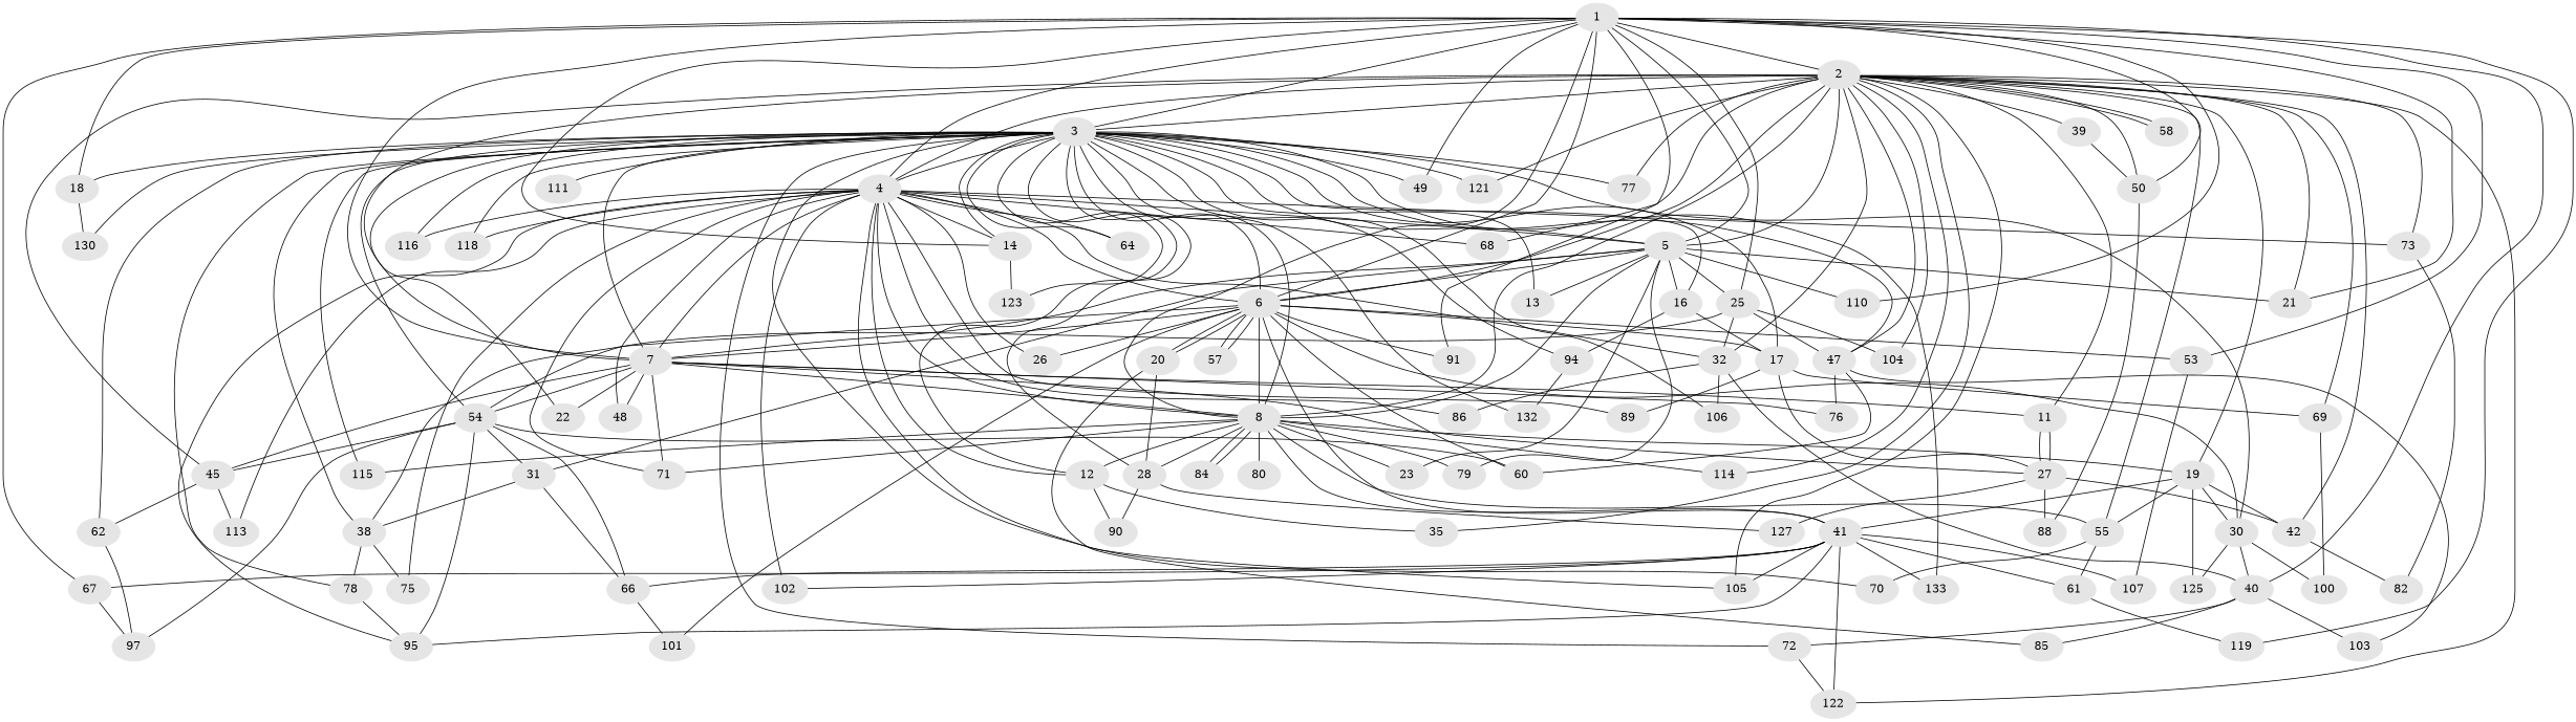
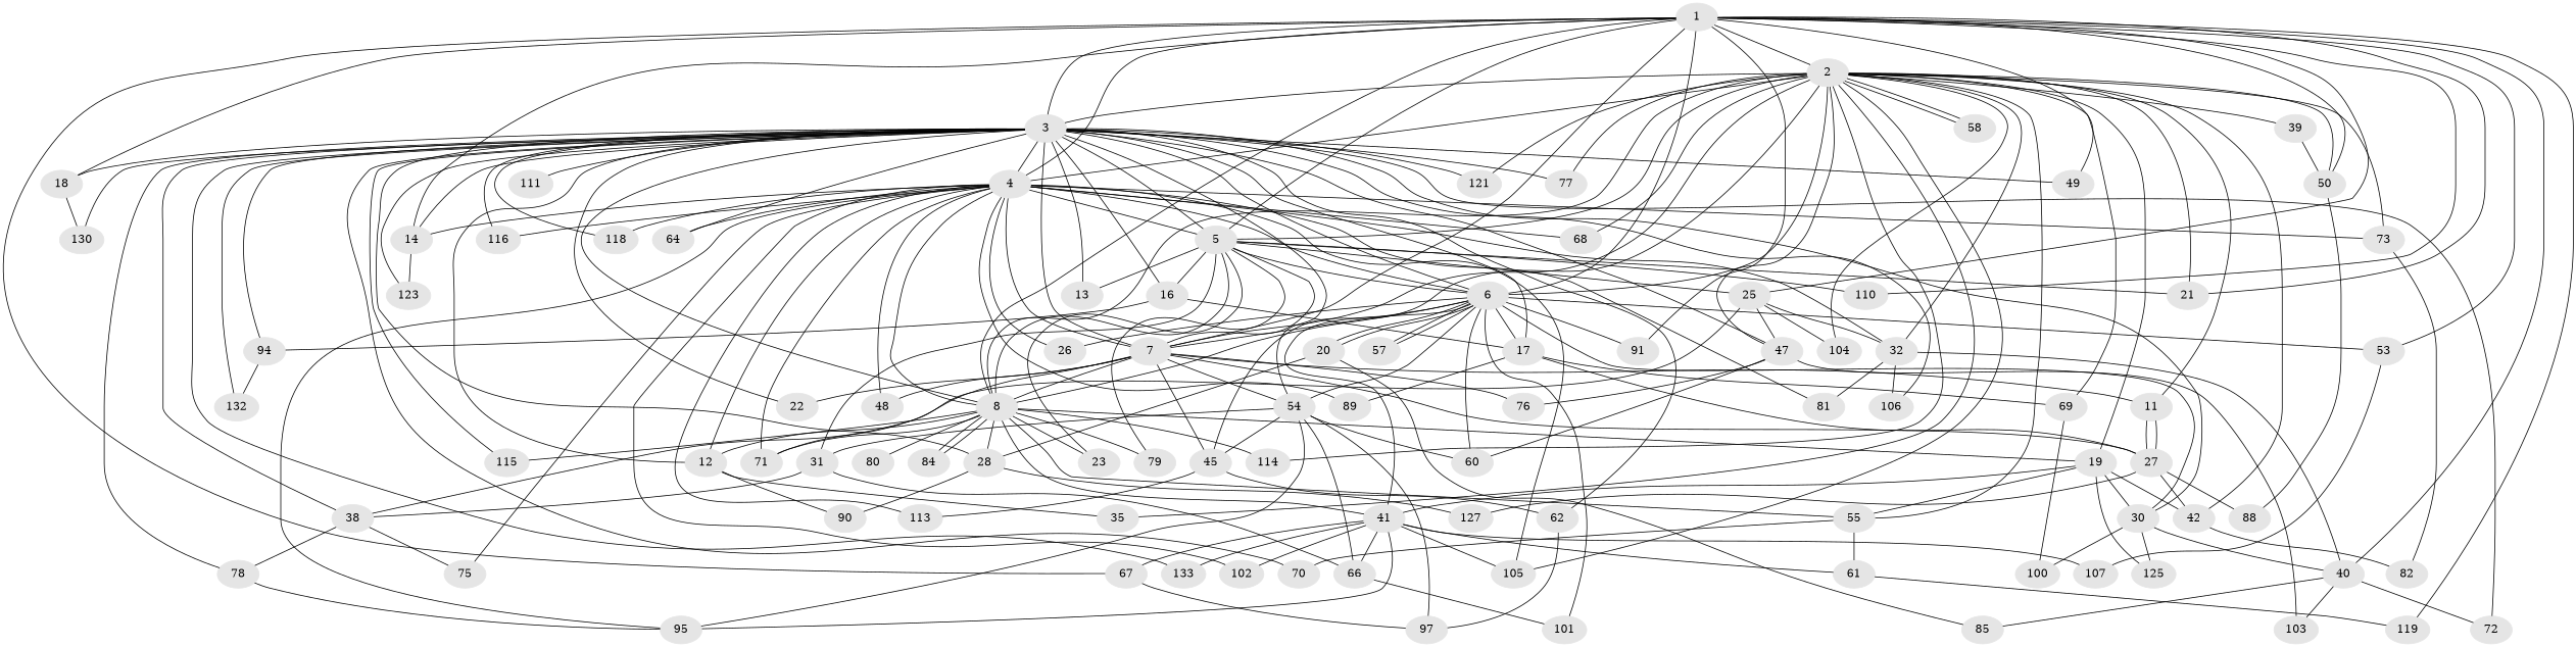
  graph {
    node [color=gray90 style=filled]
    1 [super="+43"]
    2 [super="+9"]
    3 [super="+10"]
    4 [super="+56"]
    5 [super="+128"]
    6 [super="+34"]
    7
    8 [super="+36"]
    14 [super="+15"]
    18
    21 [super="+37"]
    25 [super="+44"]
    40 [super="+51"]
    49
    50 [super="+87"]
    53
    67
    91
    110
    119
    11
    19
    32 [super="+83"]
    35
    39
    42 [super="+74"]
    45 [super="+54"]
    47 [super="+93"]
    55 [super="+63"]
    58
    68
    69
    73 [super="+99"]
    77
    104
    105 [super="+131"]
    114
    121
-   122 [super="+124"]
    12 [super="+65"]
    13
    16 [super="+126"]
    17 [super="+33"]
    22
    n45 [label=54 super="+29"]
    28 [super="+46"]
    30 [super="+109"]
    38 [super="+112"]
    62 [super="+120"]
    64
    70
    72
    78 [super="+129"]
    94 [super="+98"]
    106
    111
    115
    116
    118
    123
    130
    132
    133
    26
    48
    71 [super="+92"]
    75
-   81 [label=86]
+   81
    89
    95 [super="+117"]
    102
    113
    23
    31
    79
    20
    41 [super="+52"]
    57
    60 [super="+86"]
    101
    27 [super="+96"]
    76
    80
    84
    85
    103
    88
    107
    97
    125
    82
    61
    100
    90
    66 [super="+108"]
    127
    1 -- 2 [weight=2]
    1 -- 3 [weight=2]
    1 -- 4
    1 -- 5
    1 -- 6 [weight=2]
    1 -- 7
    1 -- 8
    1 -- 14
    1 -- 18
    1 -- 21
    1 -- 25
    1 -- 40
    1 -- 49
    1 -- 50
    1 -- 53
    1 -- 67
    1 -- 91
    1 -- 110
    1 -- 119
    2 -- 3 [weight=4]
    2 -- 4 [weight=2]
    2 -- 5 [weight=2]
    2 -- 6 [weight=2]
    2 -- 7 [weight=2]
    2 -- 8 [weight=2]
    2 -- 21
    2 -- 50
    2 -- 11
    2 -- 19 [weight=2]
    2 -- 32
    2 -- 35
    2 -- 39 [weight=2]
    2 -- 42
    2 -- 45
    2 -- 47
    2 -- 55
    2 -- 58
    2 -- 58
    2 -- 68
    2 -- 69
    2 -- 73
    2 -- 77
    2 -- 104
    2 -- 105
    2 -- 114
    2 -- 121
-   2 -- 122
    3 -- 4 [weight=2]
    3 -- 5 [weight=3]
    3 -- 6 [weight=2]
    3 -- 7 [weight=2]
    3 -- 8 [weight=2]
    3 -- 14
    3 -- 18
    3 -- 49
    3 -- 47
    3 -- 77
    3 -- 121
    3 -- 12
    3 -- 13
    3 -- 16
    3 -- 17
    3 -- 22
    3 -- n45
    3 -- 28
    3 -- 30
    3 -- 38
    3 -- 62
    3 -- 64
    3 -- 70
    3 -- 72
    3 -- 78
    3 -- 94
    3 -- 106
    3 -- 111
    3 -- 115
    3 -- 116
    3 -- 118
    3 -- 123
    3 -- 130
    3 -- 132
    3 -- 133
    4 -- 5
    4 -- 6
    4 -- 7 [weight=2]
    4 -- 8
    4 -- 14
    4 -- 32
    4 -- 68
    4 -- 73 [weight=2]
    4 -- 105
    4 -- 12
    4 -- 64
    4 -- 116
    4 -- 118
    4 -- 26
    4 -- 48
    4 -- 71
    4 -- 75
    4 -- 81
    4 -- 89
    4 -- 95
    4 -- 102
    4 -- 113
    5 -- 6
    5 -- 7
    5 -- 8
    5 -- 21
    5 -- 25
    5 -- 110
    5 -- 13
    5 -- 16
    5 -- 23
    5 -- 31
    5 -- 79
    6 -- 7
    6 -- 8 [weight=2]
    6 -- 53
    6 -- 91
    6 -- 17
    6 -- n45
    6 -- 30
    6 -- 26
    6 -- 20
    6 -- 20
    6 -- 41
    6 -- 57
    6 -- 57
    6 -- 60
    6 -- 101
    7 -- 8
    7 -- 11
    7 -- 45
    7 -- 22
    7 -- n45
    7 -- 48
    7 -- 71
    7 -- 27
    7 -- 76
    8 -- 19
    8 -- 55
    8 -- 114
    8 -- 12
    8 -- 28
    8 -- 115
    8 -- 71
    8 -- 23
    8 -- 79
    8 -- 41
    8 -- 80
    8 -- 84
    8 -- 84
    14 -- 123
    18 -- 130
    25 -- 32
    25 -- 47
    25 -- 104
    25 -- 38
    40 -- 72
    40 -- 85
    40 -- 103
    50 -- 88
    53 -- 107
    67 -- 97
    11 -- 27
    11 -- 27
    19 -- 42
    19 -- 55
    19 -- 30
    19 -- 41
    19 -- 125
    32 -- 40
    32 -- 106
    32 -- 81
    39 -- 50
    42 -- 82
    45 -- 62
    45 -- 113
    47 -- 60
    47 -- 76
    47 -- 103
    55 -- 70
    55 -- 61
    69 -- 100
    73 -- 82
    12 -- 35
    12 -- 90
    16 -- 17
    16 -- 94
    17 -- 69
    17 -- 89
    17 -- 27
    n45 -- 45
    n45 -- 95
    n45 -- 31
    n45 -- 60
    n45 -- 97
    n45 -- 66
    28 -- 90
    28 -- 127
    30 -- 40
    30 -- 125
    30 -- 100
    38 -- 78
    38 -- 75
    62 -- 97
-   72 -- 122
    78 -- 95
    94 -- 132
    31 -- 38
    31 -- 66
    20 -- 28
    20 -- 85
    41 -- 67
    41 -- 105
-   41 -- 122
    41 -- 133
    41 -- 95
    41 -- 102
    41 -- 107
    41 -- 61
    41 -- 66
    27 -- 42
    27 -- 88
    27 -- 127
    61 -- 119
    66 -- 101
  }
